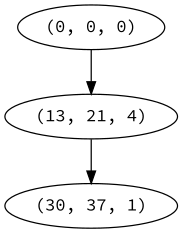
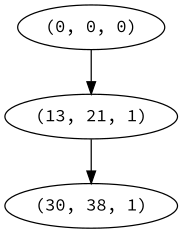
  digraph {
    fontname="Source Code Pro"
    node [fontname="Source Code Pro"]
    edge [fontname="Source Code Pro"]
    "(0, 0, 0)"
-   "(13, 21, 4)"
-   "(30, 38, 1)" [label="(30, 37, 1)"]
+   "(13, 21, 4)" [label="(13, 21, 1)"]
+   "(30, 38, 1)"
    "(0, 0, 0)" -> "(13, 21, 4)"
    "(13, 21, 4)" -> "(30, 38, 1)"
  }
